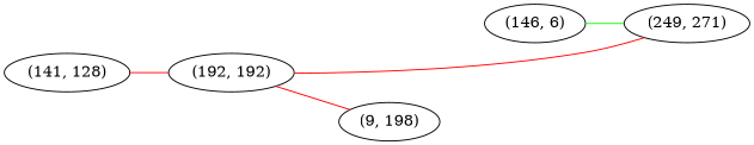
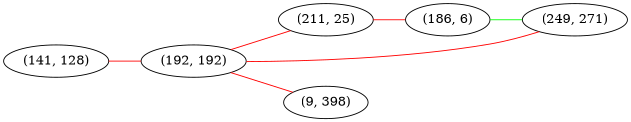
  graph {
    rankdir=LR
    edge [color=red weight=1]
    n1 [label="(141, 128)"]
    "(192, 192)"
+   "(211, 25)"
    "(249, 271)"
-   "(9, 198)"
-   "(186, 6)" [label="(146, 6)"]
+   "(9, 198)" [label="(9, 398)"]
+   "(186, 6)"
    n1 -- "(192, 192)"
+   "(192, 192)" -- "(211, 25)"
    "(192, 192)" -- "(249, 271)"
    "(192, 192)" -- "(9, 198)"
+   "(211, 25)" -- "(186, 6)"
    "(186, 6)" -- "(249, 271)" [color=green weight=2]
  }
